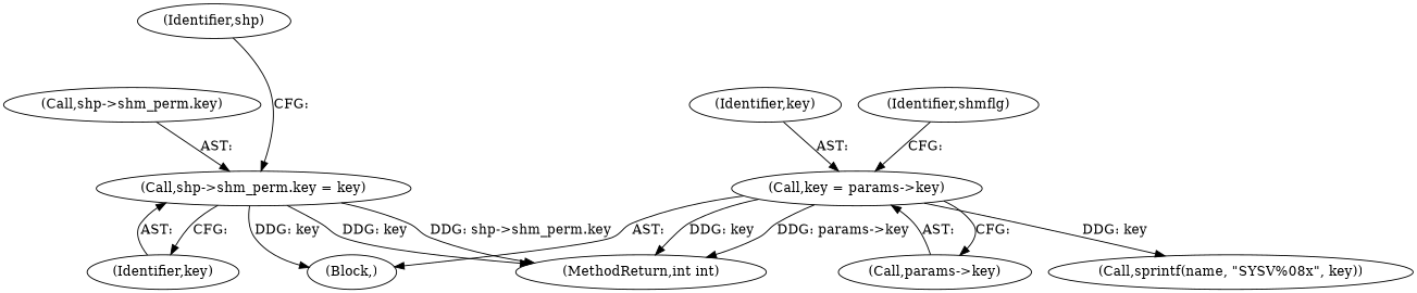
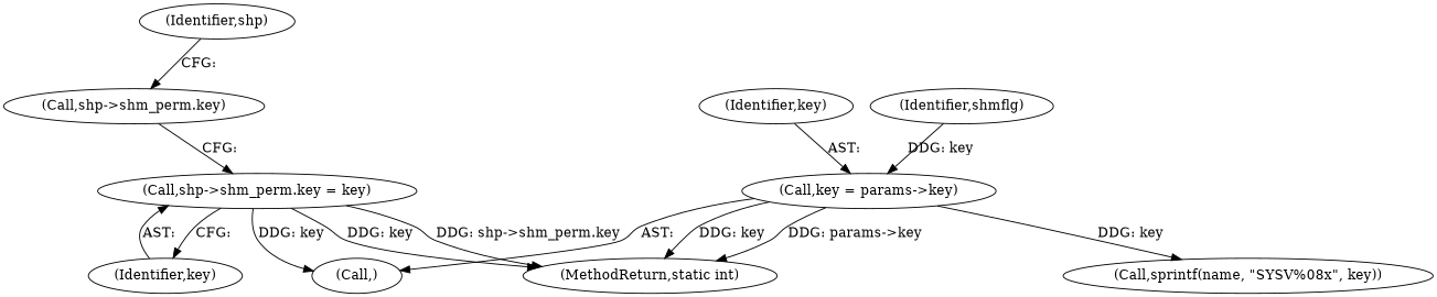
  digraph {
    n1 [label="(Call,shp->shm_perm.key = key)"]
    n2 [label="(Identifier,key)"]
-   n3 [label="(MethodReturn,int int)"]
-   n4 [label="(Block,)"]
+   n3 [label="(MethodReturn,static int)"]
+   n4 [label="(Call,)"]
    n5 [label="(Call,key = params->key)"]
    n6 [label="(Call,sprintf(name, \"SYSV%08x\", key))"]
-   n7 [label="(Call,params->key)"]
    n8 [label="(Call,shp->shm_perm.key)"]
    n9 [label="(Identifier,key)"]
    n10 [label="(Identifier,shmflg)"]
    n11 [label="(Identifier,shp)"]
    n1 -> n2 [label="CFG: "]
    n1 -> n3 [label="DDG: key"]
    n1 -> n3 [label="DDG: shp->shm_perm.key"]
    n1 -> n4 [label="DDG: key"]
    n2 -> n1 [label="AST: "]
    n5 -> n3 [label="DDG: params->key"]
    n5 -> n3 [label="DDG: key"]
    n5 -> n4 [label="AST: "]
    n5 -> n6 [label="DDG: key"]
-   n5 -> n7 [label="CFG: "]
-   n7 -> n5 [label="AST: "]
-   n8 -> n1 [label="AST: "]
+   n8 -> n1 [label="CFG: "]
    n9 -> n5 [label="AST: "]
-   n10 -> n5 [label="CFG: "]
-   n11 -> n1 [label="CFG: "]
+   n10 -> n5 [label="DDG: key"]
+   n11 -> n8 [label="CFG: "]
  }
